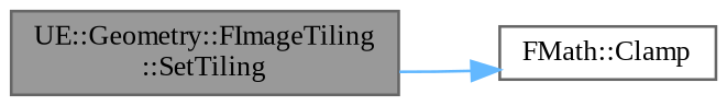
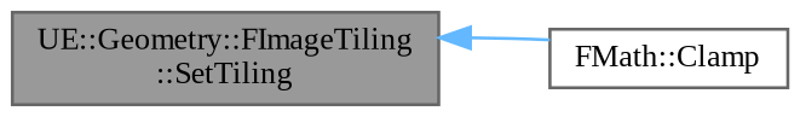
  digraph {
    rankdir=LR
    fontname="Liberation Serif"
    node [fontname="Liberation Serif" fontsize=10 shape=box style=filled]
    n1 [color=gray40 fillcolor=grey60 fontcolor=black height=0.2 label="UE::Geometry::FImageTiling\l::SetTiling" width=0.4]
    n2 [color=grey40 fillcolor=white height=0.2 label="FMath::Clamp" width=0.4]
-   n1 -> n2 [color=steelblue1 fontname="Liberation Serif" fontsize=10 labelfontname=Helvetica labelfontsize=10 style=solid]
+   n2 -> n1 [color=steelblue1 fontname="Liberation Serif" fontsize=10 labelfontname=Helvetica labelfontsize=10 style=solid]
  }
